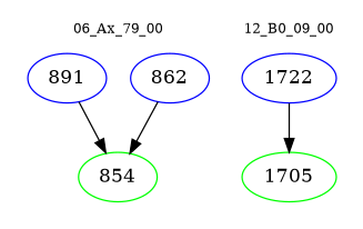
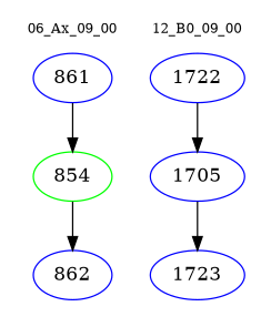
  digraph {
    node [color=blue]
    edge [color=black]
    n1 [label=862]
    n2 [color=green label=854]
-   n3 [label=891]
+   n3 [label=861]
    n4 [label=1722]
-   n5 [color=green label=1705]
+   n5 [label=1705]
+   n6 [label=1723]
    subgraph cluster_1 {
      color=white
      fontsize=10
-     label="06_Ax_79_00"
+     label="06_Ax_09_00"
      n1
      n2
      n3
    }
    subgraph cluster_2 {
      color=white
      fontsize=10
      label="12_B0_09_00"
      n4
      n5
+     n6
    }
-   n1 -> n2
+   n2 -> n1
    n3 -> n2
    n4 -> n5
+   n5 -> n6
  }
